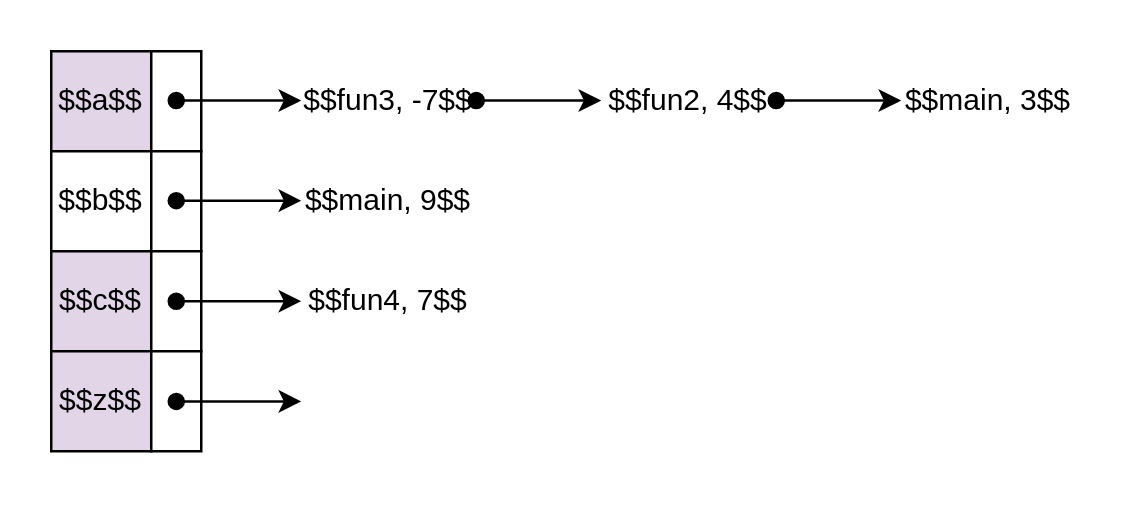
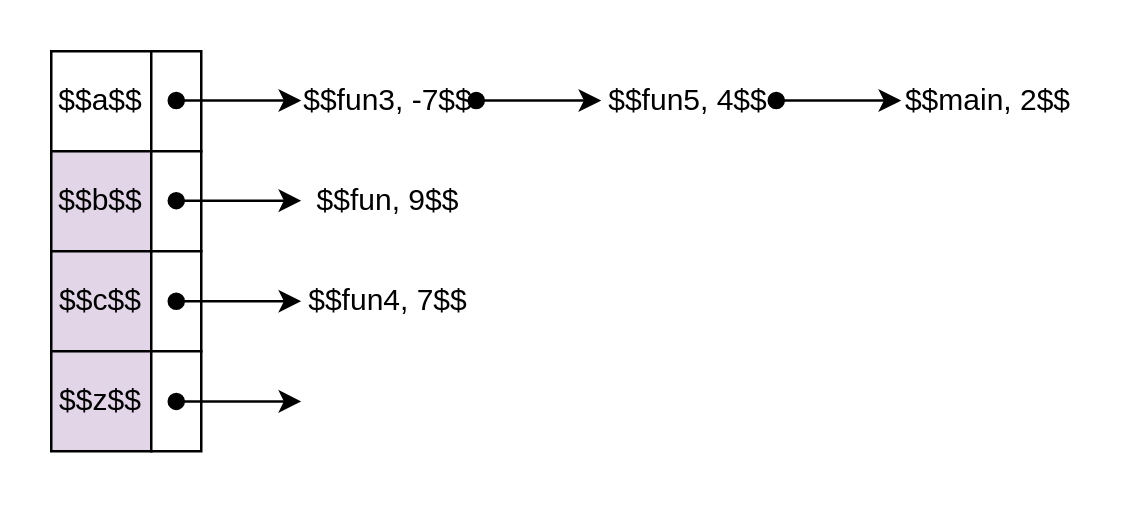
  <mxCell id="0" />
  <mxCell id="1" parent="0" />
- <mxCell id="2" value="$$a$$" style="rounded=0;whiteSpace=wrap;html=1;fillColor=#e1d5e7;" parent="1" vertex="1"><mxGeometry x="20" y="20" width="40" height="40" as="geometry" /></mxCell>
- <mxCell id="3" value="$$b$$" style="rounded=0;whiteSpace=wrap;html=1;fillColor=#FFFFFF;" parent="1" vertex="1"><mxGeometry x="20" y="60" width="40" height="40" as="geometry" /></mxCell>
+ <mxCell id="2" value="$$a$$" style="rounded=0;whiteSpace=wrap;html=1;fillColor=#FFFFFF;" parent="1" vertex="1"><mxGeometry x="20" y="20" width="40" height="40" as="geometry" /></mxCell>
+ <mxCell id="3" value="$$b$$" style="rounded=0;whiteSpace=wrap;html=1;fillColor=#e1d5e7;" parent="1" vertex="1"><mxGeometry x="20" y="60" width="40" height="40" as="geometry" /></mxCell>
  <mxCell id="4" value="$$c$$" style="rounded=0;whiteSpace=wrap;html=1;fillColor=#e1d5e7;" parent="1" vertex="1"><mxGeometry x="20" y="100" width="40" height="40" as="geometry" /></mxCell>
  <mxCell id="5" value="$$z$$" style="rounded=0;whiteSpace=wrap;html=1;fillColor=#e1d5e7;" parent="1" vertex="1"><mxGeometry x="20" y="140" width="40" height="40" as="geometry" /></mxCell>
  <mxCell id="6" value="" style="rounded=0;whiteSpace=wrap;html=1;fillColor=#FFFFFF;" parent="1" vertex="1"><mxGeometry x="60" y="20" width="20" height="40" as="geometry" /></mxCell>
  <mxCell id="7" value="" style="rounded=0;whiteSpace=wrap;html=1;fillColor=#FFFFFF;" parent="1" vertex="1"><mxGeometry x="60" y="60" width="20" height="40" as="geometry" /></mxCell>
  <mxCell id="8" value="" style="rounded=0;whiteSpace=wrap;html=1;fillColor=#FFFFFF;" parent="1" vertex="1"><mxGeometry x="60" y="100" width="20" height="40" as="geometry" /></mxCell>
  <mxCell id="9" value="" style="rounded=0;whiteSpace=wrap;html=1;fillColor=#FFFFFF;" parent="1" vertex="1"><mxGeometry x="60" y="140" width="20" height="40" as="geometry" /></mxCell>
  <mxCell id="10" value="" style="endArrow=classic;html=1;rounded=0;strokeWidth=1;startArrow=oval;startFill=1;" parent="1" edge="1"><mxGeometry width="50" height="50" relative="1" as="geometry"><mxPoint x="310" y="39.71" as="sourcePoint" /><mxPoint x="360" y="39.71" as="targetPoint" /></mxGeometry></mxCell>
  <mxCell id="11" value="" style="endArrow=classic;html=1;rounded=0;strokeWidth=1;startArrow=none;startFill=1;" parent="1" edge="1"><mxGeometry width="50" height="50" relative="1" as="geometry"><mxPoint x="120" y="79.76" as="sourcePoint" /><mxPoint x="120" y="79.76" as="targetPoint" /></mxGeometry></mxCell>
  <mxCell id="12" value="" style="endArrow=classic;html=1;rounded=0;strokeWidth=1;startArrow=oval;startFill=1;" parent="1" edge="1"><mxGeometry width="50" height="50" relative="1" as="geometry"><mxPoint x="70" y="120" as="sourcePoint" /><mxPoint x="120" y="120" as="targetPoint" /></mxGeometry></mxCell>
  <mxCell id="13" value="" style="endArrow=classic;html=1;rounded=0;strokeWidth=1;startArrow=oval;startFill=1;" parent="1" edge="1"><mxGeometry width="50" height="50" relative="1" as="geometry"><mxPoint x="70" y="160.05" as="sourcePoint" /><mxPoint x="120" y="160.05" as="targetPoint" /></mxGeometry></mxCell>
- <mxCell id="14" value="$$main, 3$$" style="text;html=1;strokeColor=none;fillColor=none;align=center;verticalAlign=middle;whiteSpace=wrap;rounded=0;" parent="1" vertex="1"><mxGeometry x="360" y="20" width="70" height="40" as="geometry" /></mxCell>
+ <mxCell id="14" value="$$main, 2$$" style="text;html=1;strokeColor=none;fillColor=none;align=center;verticalAlign=middle;whiteSpace=wrap;rounded=0;" parent="1" vertex="1"><mxGeometry x="360" y="20" width="70" height="40" as="geometry" /></mxCell>
  <mxCell id="15" value="" style="endArrow=classic;html=1;rounded=0;strokeWidth=1;startArrow=oval;startFill=1;" parent="1" edge="1"><mxGeometry width="50" height="50" relative="1" as="geometry"><mxPoint x="190" y="39.71" as="sourcePoint" /><mxPoint x="240" y="39.71" as="targetPoint" /></mxGeometry></mxCell>
- <mxCell id="16" value="$$fun2, 4$$" style="text;html=1;strokeColor=none;fillColor=none;align=center;verticalAlign=middle;whiteSpace=wrap;rounded=0;" parent="1" vertex="1"><mxGeometry x="240" y="20" width="70" height="40" as="geometry" /></mxCell>
+ <mxCell id="16" value="$$fun5, 4$$" style="text;html=1;strokeColor=none;fillColor=none;align=center;verticalAlign=middle;whiteSpace=wrap;rounded=0;" parent="1" vertex="1"><mxGeometry x="240" y="20" width="70" height="40" as="geometry" /></mxCell>
  <mxCell id="17" value="$$fun4, 7$$" style="text;html=1;strokeColor=none;fillColor=none;align=center;verticalAlign=middle;whiteSpace=wrap;rounded=0;" parent="1" vertex="1"><mxGeometry x="120" y="100" width="70" height="40" as="geometry" /></mxCell>
  <mxCell id="18" value="" style="endArrow=classic;html=1;rounded=0;strokeWidth=1;startArrow=oval;startFill=1;" parent="1" edge="1"><mxGeometry width="50" height="50" relative="1" as="geometry"><mxPoint x="70" y="79.76" as="sourcePoint" /><mxPoint x="120" y="79.76" as="targetPoint" /></mxGeometry></mxCell>
- <mxCell id="19" value="$$main, 9$$" style="text;html=1;strokeColor=none;fillColor=none;align=center;verticalAlign=middle;whiteSpace=wrap;rounded=0;" parent="1" vertex="1"><mxGeometry x="120" y="60" width="70" height="40" as="geometry" /></mxCell>
+ <mxCell id="19" value="$$fun, 9$$" style="text;html=1;strokeColor=none;fillColor=none;align=center;verticalAlign=middle;whiteSpace=wrap;rounded=0;" parent="1" vertex="1"><mxGeometry x="120" y="60" width="70" height="40" as="geometry" /></mxCell>
  <mxCell id="20" value="" style="endArrow=classic;html=1;rounded=0;strokeWidth=1;startArrow=oval;startFill=1;" parent="1" edge="1"><mxGeometry width="50" height="50" relative="1" as="geometry"><mxPoint x="70" y="39.71" as="sourcePoint" /><mxPoint x="120" y="39.71" as="targetPoint" /></mxGeometry></mxCell>
  <mxCell id="21" value="$$fun3, -7$$" style="text;html=1;strokeColor=none;fillColor=none;align=center;verticalAlign=middle;whiteSpace=wrap;rounded=0;" parent="1" vertex="1"><mxGeometry x="120" y="20" width="70" height="40" as="geometry" /></mxCell>
